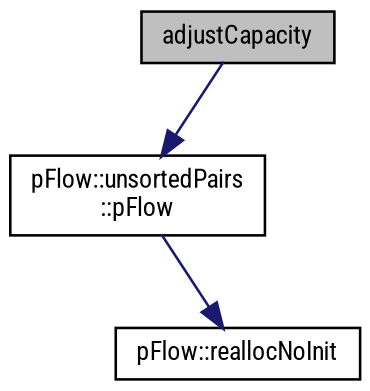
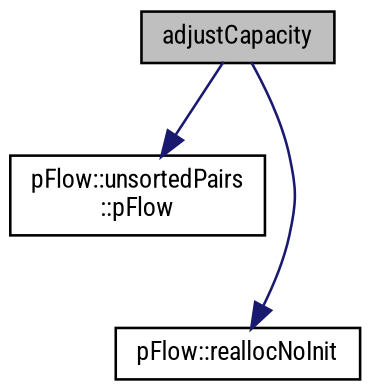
  digraph {
    fontname="Roboto Condensed"
    rankdir=TB
    node [color=black fillcolor=white fontname="Roboto Condensed" fontsize=10 shape=record style=filled]
    edge [color=midnightblue fontname="Roboto Condensed" fontsize=10 labelfontname=Helvetica labelfontsize=10 style=solid]
    n1 [fillcolor=grey75 fontcolor=black height=0.2 label=adjustCapacity width=0.4]
    n2 [height=0.2 label="pFlow::unsortedPairs\l::pFlow" width=0.4]
    n3 [height=0.2 label="pFlow::reallocNoInit" width=0.4]
    n1 -> n2
-   n2 -> n3
+   n1 -> n3
  }
